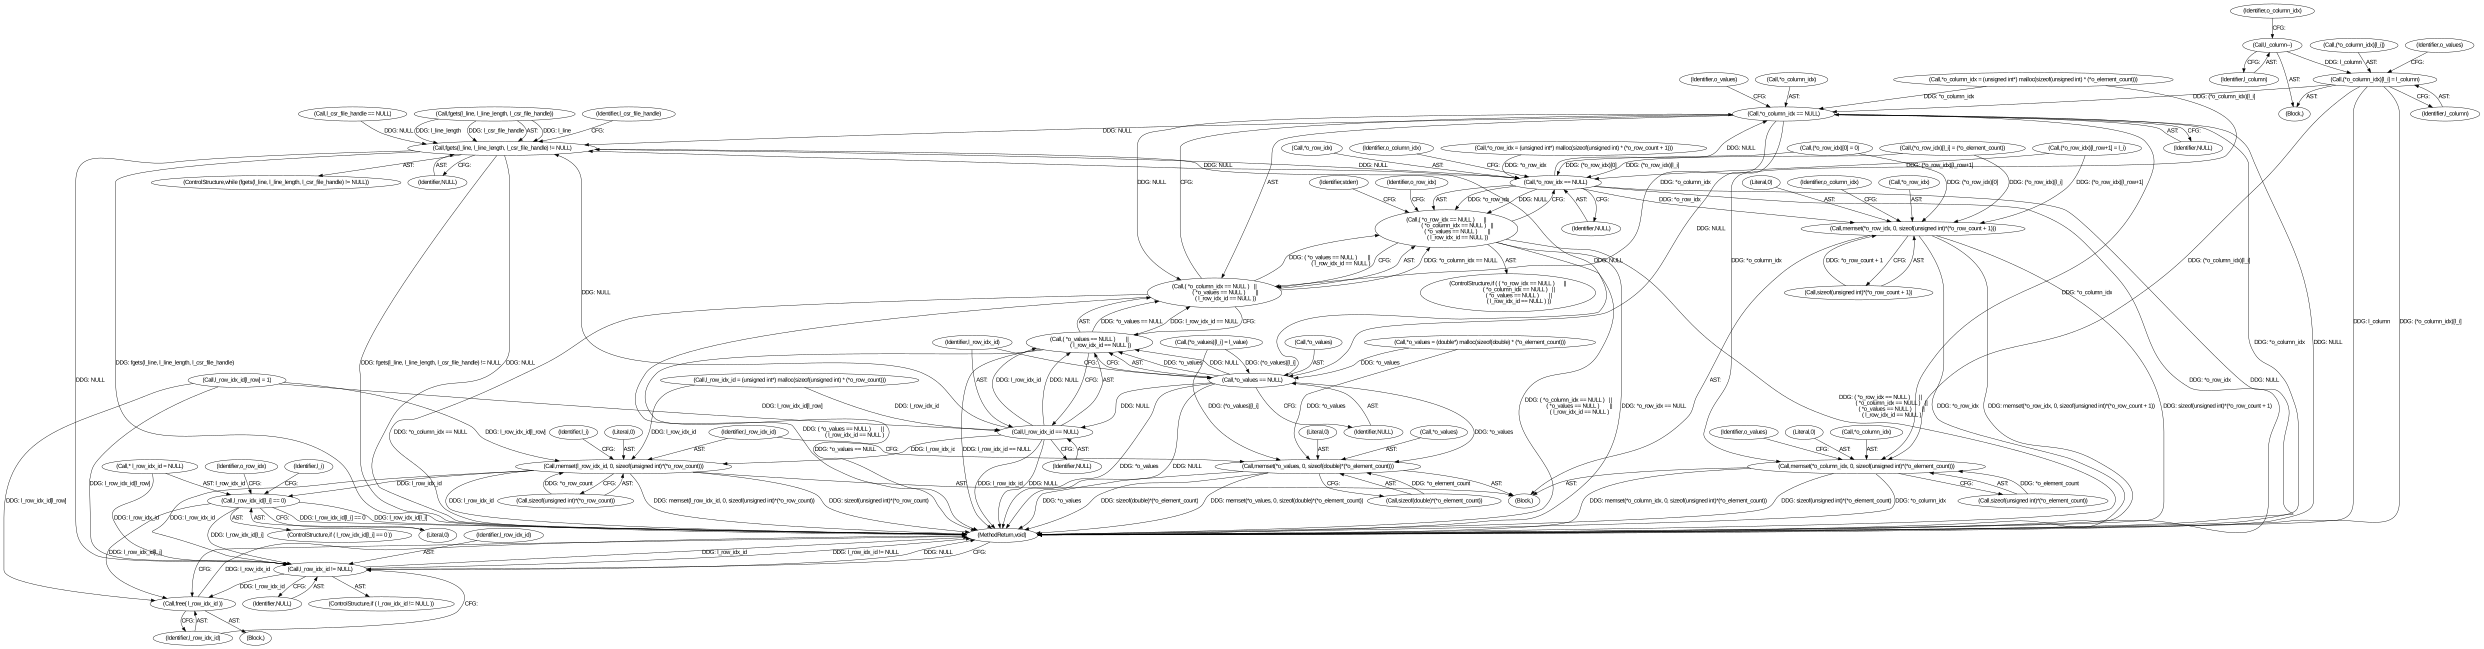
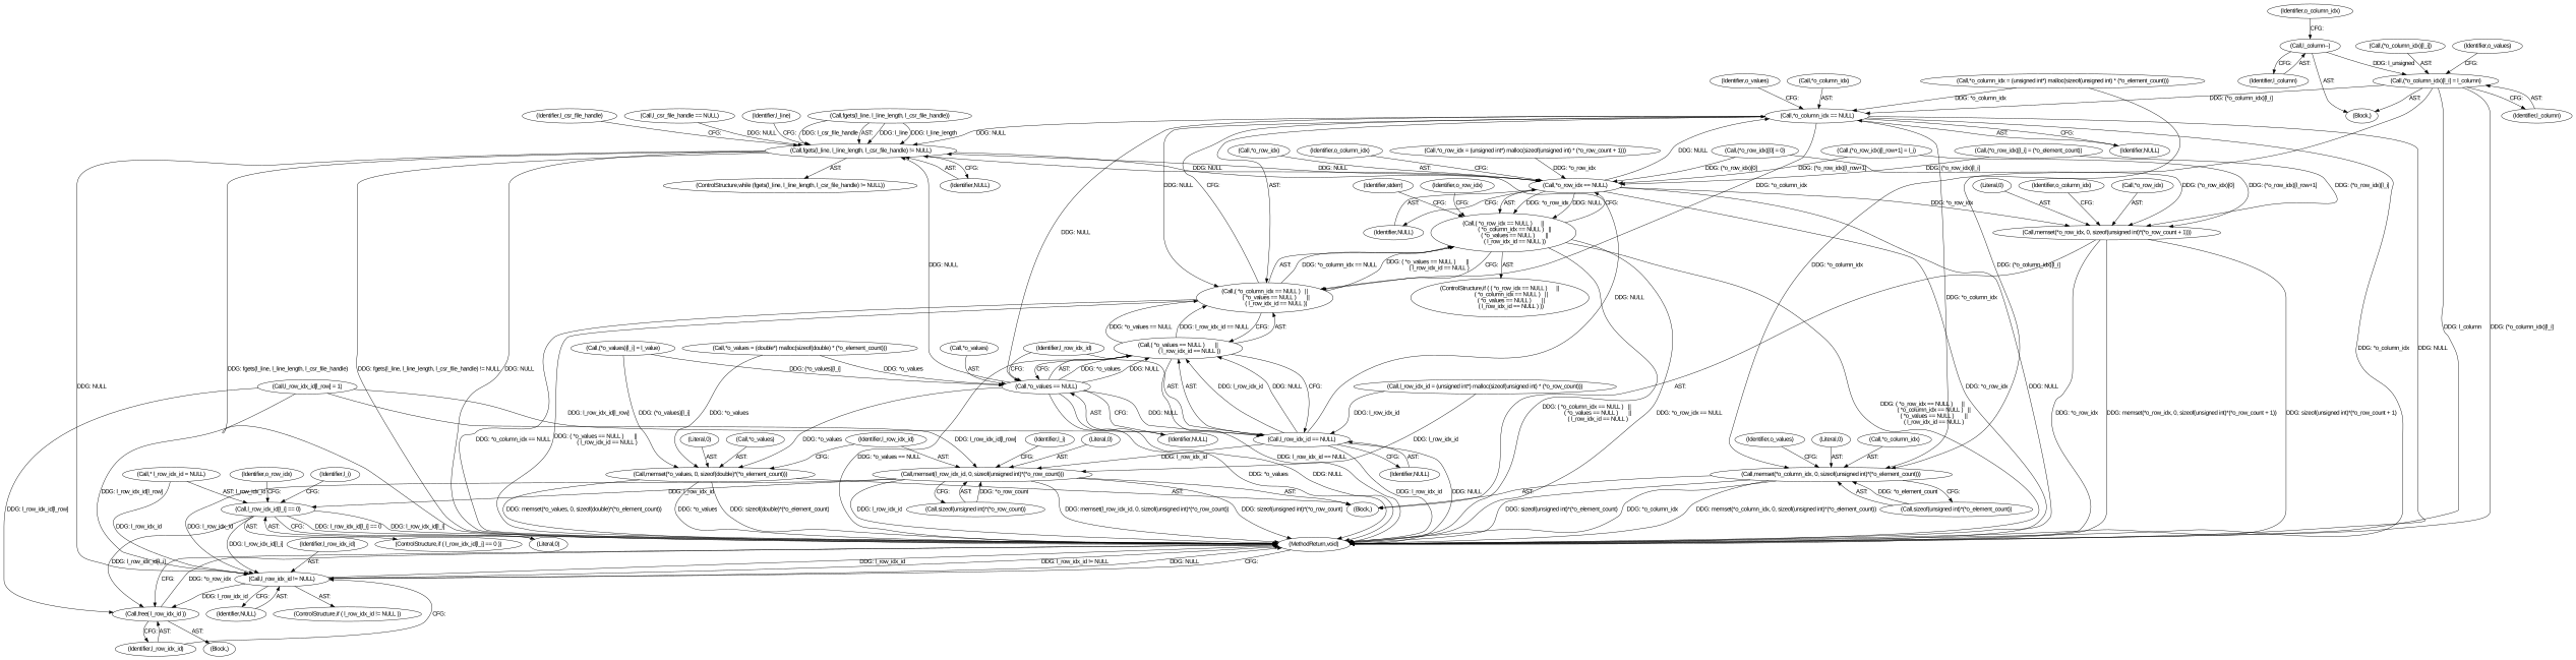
  digraph {
    fontname="Liberation Sans"
    node [fontname="Liberation Sans"]
    edge [fontname="Liberation Sans"]
    n1 [label="(Call,(*o_column_idx)[l_i] = l_column)"]
    n2 [label="(Call,*o_column_idx == NULL)"]
    n3 [label="(Call,memset(*o_column_idx, 0, sizeof(unsigned int)*(*o_element_count)))"]
    n4 [label="(Identifier,l_column)"]
    n5 [label="(Block,)"]
    n6 [label="(MethodReturn,void)"]
    n7 [label="(Call,fgets(l_line, l_line_length, l_csr_file_handle) != NULL)"]
    n8 [label="(Call,( *o_column_idx == NULL )   ||\n               ( *o_values == NULL )       ||\n               ( l_row_idx_id == NULL ))"]
    n9 [label="(Call,*o_values == NULL)"]
    n10 [label="(Identifier,NULL)"]
    n11 [label="(Block,)"]
    n12 [label="(Call,sizeof(unsigned int)*(*o_element_count))"]
    n13 [label="(Call,l_row_idx_id != NULL)"]
    n14 [label="(Call,free( l_row_idx_id ))"]
    n15 [label="(Call,l_column--)"]
    n16 [label="(Identifier,l_column)"]
    n17 [label="(Call,*o_row_idx == NULL)"]
    n18 [label="(ControlStructure,while (fgets(l_line, l_line_length, l_csr_file_handle) != NULL))"]
    n19 [label="(Identifier,NULL)"]
    n20 [label="(Call,( *o_row_idx == NULL )      ||\n               ( *o_column_idx == NULL )   ||\n               ( *o_values == NULL )       ||\n               ( l_row_idx_id == NULL ))"]
    n21 [label="(Call,( *o_values == NULL )       ||\n               ( l_row_idx_id == NULL ))"]
    n22 [label="(Call,l_row_idx_id == NULL)"]
    n23 [label="(Call,memset(*o_values, 0, sizeof(double)*(*o_element_count)))"]
    n24 [label="(Identifier,NULL)"]
    n25 [label="(Call,memset(*o_row_idx, 0, sizeof(unsigned int)*(*o_row_count + 1)))"]
    n26 [label="(Identifier,NULL)"]
    n27 [label="(Identifier,NULL)"]
    n28 [label="(ControlStructure,if ( l_row_idx_id != NULL ))"]
    n29 [label="(ControlStructure,if ( ( *o_row_idx == NULL )      ||\n               ( *o_column_idx == NULL )   ||\n               ( *o_values == NULL )       ||\n               ( l_row_idx_id == NULL ) ))"]
-   n30 [label="(Call,sizeof(unsigned int)*(*o_row_count + 1))"]
    n31 [label="(Block,)"]
    n32 [label="(Identifier,l_row_idx_id)"]
    n33 [label="(Call,memset(l_row_idx_id, 0, sizeof(unsigned int)*(*o_row_count)))"]
    n34 [label="(Identifier,NULL)"]
-   n35 [label="(Call,sizeof(double)*(*o_element_count))"]
    n36 [label="(Call,l_row_idx_id[l_i] == 0)"]
    n37 [label="(Call,sizeof(unsigned int)*(*o_row_count))"]
    n38 [label="(ControlStructure,if ( l_row_idx_id[l_i] == 0 ))"]
    n39 [label="(Literal,0)"]
    n40 [label="(Identifier,l_i)"]
    n41 [label="(Identifier,l_i)"]
    n42 [label="(Identifier,o_values)"]
    n43 [label="(Call,*o_values)"]
    n44 [label="(Call,(*o_values)[l_i] = l_value)"]
    n45 [label="(Identifier,o_values)"]
    n46 [label="(Identifier,l_row_idx_id)"]
    n47 [label="(Literal,0)"]
    n48 [label="(Identifier,l_row_idx_id)"]
    n49 [label="(Literal,0)"]
    n50 [label="(Identifier,l_row_idx_id)"]
    n51 [label="(Call,*o_row_idx)"]
    n52 [label="(Literal,0)"]
    n53 [label="(Identifier,o_column_idx)"]
    n54 [label="(Call,l_row_idx_id = (unsigned int*) malloc(sizeof(unsigned int) * (*o_row_count)))"]
    n55 [label="(Call,*o_column_idx)"]
    n56 [label="(Call,*o_row_idx)"]
    n57 [label="(Identifier,o_values)"]
    n58 [label="(Identifier,o_column_idx)"]
    n59 [label="(Identifier,l_csr_file_handle)"]
    n60 [label="(Call,*o_values = (double*) malloc(sizeof(double) * (*o_element_count)))"]
    n61 [label="(Call,* l_row_idx_id = NULL)"]
    n62 [label="(Identifier,o_column_idx)"]
    n63 [label="(Call,l_csr_file_handle == NULL)"]
    n64 [label="(Call,*o_column_idx)"]
    n65 [label="(Call,*o_column_idx = (unsigned int*) malloc(sizeof(unsigned int) * (*o_element_count)))"]
    n66 [label="(Call,*o_row_idx = (unsigned int*) malloc(sizeof(unsigned int) * (*o_row_count + 1)))"]
    n67 [label="(Identifier,stderr)"]
    n68 [label="(Identifier,o_row_idx)"]
    n69 [label="(Call,*o_values)"]
    n70 [label="(Call,(*o_row_idx)[l_i] = (*o_element_count))"]
    n71 [label="(Identifier,o_row_idx)"]
    n72 [label="(Call,(*o_row_idx)[l_row+1] = l_i)"]
    n73 [label="(Call,(*o_row_idx)[0] = 0)"]
    n74 [label="(Literal,0)"]
+   n75 [label="(Identifier,l_line)"]
    n76 [label="(Call,fgets(l_line, l_line_length, l_csr_file_handle))"]
    n77 [label="(Call,(*o_column_idx)[l_i])"]
    n78 [label="(Call,l_row_idx_id[l_row] = 1)"]
    n1 -> n2 [label="DDG: (*o_column_idx)[l_i]"]
    n1 -> n3 [label="DDG: (*o_column_idx)[l_i]"]
    n1 -> n4 [label="CFG: "]
    n1 -> n5 [label="AST: "]
    n1 -> n6 [label="DDG: l_column"]
    n1 -> n6 [label="DDG: (*o_column_idx)[l_i]"]
    n2 -> n3 [label="DDG: *o_column_idx"]
    n2 -> n6 [label="DDG: *o_column_idx"]
    n2 -> n6 [label="DDG: NULL"]
    n2 -> n7 [label="DDG: NULL"]
    n2 -> n8 [label="AST: "]
    n2 -> n8 [label="DDG: *o_column_idx"]
    n2 -> n8 [label="DDG: NULL"]
    n2 -> n9 [label="DDG: NULL"]
    n2 -> n10 [label="CFG: "]
    n3 -> n6 [label="DDG: memset(*o_column_idx, 0, sizeof(unsigned int)*(*o_element_count))"]
    n3 -> n6 [label="DDG: sizeof(unsigned int)*(*o_element_count)"]
    n3 -> n6 [label="DDG: *o_column_idx"]
    n3 -> n11 [label="AST: "]
    n3 -> n12 [label="CFG: "]
    n4 -> n1 [label="AST: "]
    n6 -> n13 [label="CFG: "]
    n6 -> n14 [label="CFG: "]
    n7 -> n6 [label="DDG: fgets(l_line, l_line_length, l_csr_file_handle) != NULL"]
    n7 -> n6 [label="DDG: NULL"]
    n7 -> n6 [label="DDG: fgets(l_line, l_line_length, l_csr_file_handle)"]
    n7 -> n13 [label="DDG: NULL"]
    n7 -> n17 [label="DDG: NULL"]
    n7 -> n18 [label="AST: "]
    n7 -> n19 [label="CFG: "]
    n8 -> n2 [label="CFG: "]
    n8 -> n6 [label="DDG: *o_column_idx == NULL"]
    n8 -> n6 [label="DDG: ( *o_values == NULL )       ||\n               ( l_row_idx_id == NULL )"]
    n8 -> n20 [label="AST: "]
    n8 -> n20 [label="DDG: *o_column_idx == NULL"]
    n8 -> n20 [label="DDG: ( *o_values == NULL )       ||\n               ( l_row_idx_id == NULL )"]
    n8 -> n21 [label="CFG: "]
    n9 -> n6 [label="DDG: *o_values"]
    n9 -> n6 [label="DDG: NULL"]
    n9 -> n7 [label="DDG: NULL"]
    n9 -> n21 [label="AST: "]
    n9 -> n21 [label="DDG: *o_values"]
    n9 -> n21 [label="DDG: NULL"]
    n9 -> n22 [label="DDG: NULL"]
    n9 -> n23 [label="DDG: *o_values"]
    n9 -> n24 [label="CFG: "]
    n10 -> n2 [label="AST: "]
    n12 -> n3 [label="AST: "]
    n12 -> n3 [label="DDG: *o_element_count"]
    n13 -> n6 [label="DDG: l_row_idx_id"]
    n13 -> n6 [label="DDG: l_row_idx_id != NULL"]
    n13 -> n6 [label="DDG: NULL"]
    n13 -> n14 [label="DDG: l_row_idx_id"]
    n13 -> n27 [label="CFG: "]
    n13 -> n28 [label="AST: "]
-   n14 -> n6 [label="DDG: l_row_idx_id"]
+   n14 -> n6 [label="DDG: *o_row_idx"]
    n14 -> n31 [label="AST: "]
    n14 -> n32 [label="CFG: "]
-   n15 -> n1 [label="DDG: l_column"]
+   n15 -> n1 [label="DDG: l_unsigned"]
    n15 -> n5 [label="AST: "]
    n15 -> n16 [label="CFG: "]
    n16 -> n15 [label="AST: "]
    n17 -> n2 [label="DDG: NULL"]
    n17 -> n6 [label="DDG: *o_row_idx"]
    n17 -> n6 [label="DDG: NULL"]
    n17 -> n7 [label="DDG: NULL"]
    n17 -> n20 [label="AST: "]
    n17 -> n20 [label="DDG: *o_row_idx"]
    n17 -> n20 [label="DDG: NULL"]
    n17 -> n25 [label="DDG: *o_row_idx"]
    n17 -> n26 [label="CFG: "]
    n19 -> n7 [label="AST: "]
    n20 -> n6 [label="DDG: ( *o_column_idx == NULL )   ||\n               ( *o_values == NULL )       ||\n               ( l_row_idx_id == NULL )"]
    n20 -> n6 [label="DDG: *o_row_idx == NULL"]
    n20 -> n6 [label="DDG: ( *o_row_idx == NULL )      ||\n               ( *o_column_idx == NULL )   ||\n               ( *o_values == NULL )       ||\n               ( l_row_idx_id == NULL )"]
    n20 -> n8 [label="CFG: "]
    n20 -> n17 [label="CFG: "]
    n20 -> n29 [label="AST: "]
    n21 -> n6 [label="DDG: *o_values == NULL"]
    n21 -> n6 [label="DDG: l_row_idx_id == NULL"]
    n21 -> n8 [label="AST: "]
    n21 -> n8 [label="DDG: *o_values == NULL"]
    n21 -> n8 [label="DDG: l_row_idx_id == NULL"]
    n21 -> n9 [label="CFG: "]
    n21 -> n22 [label="CFG: "]
    n22 -> n6 [label="DDG: l_row_idx_id"]
    n22 -> n6 [label="DDG: NULL"]
    n22 -> n7 [label="DDG: NULL"]
    n22 -> n21 [label="AST: "]
    n22 -> n21 [label="DDG: l_row_idx_id"]
    n22 -> n21 [label="DDG: NULL"]
    n22 -> n33 [label="DDG: l_row_idx_id"]
    n22 -> n34 [label="CFG: "]
    n23 -> n6 [label="DDG: sizeof(double)*(*o_element_count)"]
    n23 -> n6 [label="DDG: memset(*o_values, 0, sizeof(double)*(*o_element_count))"]
    n23 -> n6 [label="DDG: *o_values"]
    n23 -> n11 [label="AST: "]
-   n23 -> n35 [label="CFG: "]
    n24 -> n9 [label="AST: "]
    n25 -> n6 [label="DDG: *o_row_idx"]
    n25 -> n6 [label="DDG: memset(*o_row_idx, 0, sizeof(unsigned int)*(*o_row_count + 1))"]
    n25 -> n6 [label="DDG: sizeof(unsigned int)*(*o_row_count + 1)"]
    n25 -> n11 [label="AST: "]
-   n25 -> n30 [label="CFG: "]
    n26 -> n17 [label="AST: "]
    n27 -> n13 [label="AST: "]
-   n30 -> n25 [label="AST: "]
-   n30 -> n25 [label="DDG: *o_row_count + 1"]
    n32 -> n13 [label="CFG: "]
    n32 -> n14 [label="AST: "]
    n33 -> n6 [label="DDG: l_row_idx_id"]
    n33 -> n6 [label="DDG: memset(l_row_idx_id, 0, sizeof(unsigned int)*(*o_row_count))"]
    n33 -> n6 [label="DDG: sizeof(unsigned int)*(*o_row_count)"]
    n33 -> n11 [label="AST: "]
    n33 -> n13 [label="DDG: l_row_idx_id"]
    n33 -> n36 [label="DDG: l_row_idx_id"]
    n33 -> n37 [label="CFG: "]
    n34 -> n22 [label="AST: "]
-   n35 -> n23 [label="AST: "]
-   n35 -> n23 [label="DDG: *o_element_count"]
    n36 -> n6 [label="DDG: l_row_idx_id[l_i] == 0"]
    n36 -> n6 [label="DDG: l_row_idx_id[l_i]"]
    n36 -> n13 [label="DDG: l_row_idx_id[l_i]"]
    n36 -> n14 [label="DDG: l_row_idx_id[l_i]"]
    n36 -> n38 [label="AST: "]
    n36 -> n39 [label="CFG: "]
    n37 -> n33 [label="AST: "]
    n37 -> n33 [label="DDG: *o_row_count"]
    n39 -> n36 [label="AST: "]
    n40 -> n36 [label="CFG: "]
    n41 -> n33 [label="CFG: "]
    n42 -> n3 [label="CFG: "]
    n43 -> n9 [label="AST: "]
    n44 -> n9 [label="DDG: (*o_values)[l_i]"]
    n44 -> n23 [label="DDG: (*o_values)[l_i]"]
    n45 -> n1 [label="CFG: "]
    n46 -> n13 [label="AST: "]
    n47 -> n23 [label="AST: "]
    n48 -> n23 [label="CFG: "]
    n48 -> n33 [label="AST: "]
    n49 -> n3 [label="AST: "]
    n50 -> n9 [label="CFG: "]
    n50 -> n22 [label="AST: "]
    n51 -> n17 [label="AST: "]
    n52 -> n25 [label="AST: "]
    n53 -> n25 [label="CFG: "]
    n54 -> n22 [label="DDG: l_row_idx_id"]
    n54 -> n33 [label="DDG: l_row_idx_id"]
    n55 -> n3 [label="AST: "]
    n56 -> n25 [label="AST: "]
    n57 -> n2 [label="CFG: "]
    n58 -> n17 [label="CFG: "]
    n59 -> n7 [label="CFG: "]
    n60 -> n9 [label="DDG: *o_values"]
    n60 -> n23 [label="DDG: *o_values"]
    n61 -> n13 [label="DDG: l_row_idx_id"]
    n61 -> n36 [label="AST: l_row_idx_id"]
    n62 -> n15 [label="CFG: "]
    n63 -> n7 [label="DDG: NULL"]
    n64 -> n2 [label="AST: "]
    n65 -> n2 [label="DDG: *o_column_idx"]
    n65 -> n3 [label="DDG: *o_column_idx"]
    n66 -> n17 [label="DDG: *o_row_idx"]
    n67 -> n20 [label="CFG: "]
    n68 -> n20 [label="CFG: "]
    n69 -> n23 [label="AST: "]
    n70 -> n17 [label="DDG: (*o_row_idx)[l_i]"]
    n70 -> n25 [label="DDG: (*o_row_idx)[l_i]"]
    n71 -> n36 [label="CFG: "]
    n72 -> n17 [label="DDG: (*o_row_idx)[l_row+1]"]
    n72 -> n25 [label="DDG: (*o_row_idx)[l_row+1]"]
    n73 -> n17 [label="DDG: (*o_row_idx)[0]"]
    n73 -> n25 [label="DDG: (*o_row_idx)[0]"]
    n74 -> n33 [label="AST: "]
+   n75 -> n7 [label="CFG: "]
    n76 -> n7 [label="AST: "]
    n76 -> n7 [label="DDG: l_line"]
    n76 -> n7 [label="DDG: l_line_length"]
    n76 -> n7 [label="DDG: l_csr_file_handle"]
    n77 -> n1 [label="AST: "]
    n78 -> n13 [label="DDG: l_row_idx_id[l_row]"]
    n78 -> n14 [label="DDG: l_row_idx_id[l_row]"]
    n78 -> n22 [label="DDG: l_row_idx_id[l_row]"]
    n78 -> n33 [label="DDG: l_row_idx_id[l_row]"]
  }
